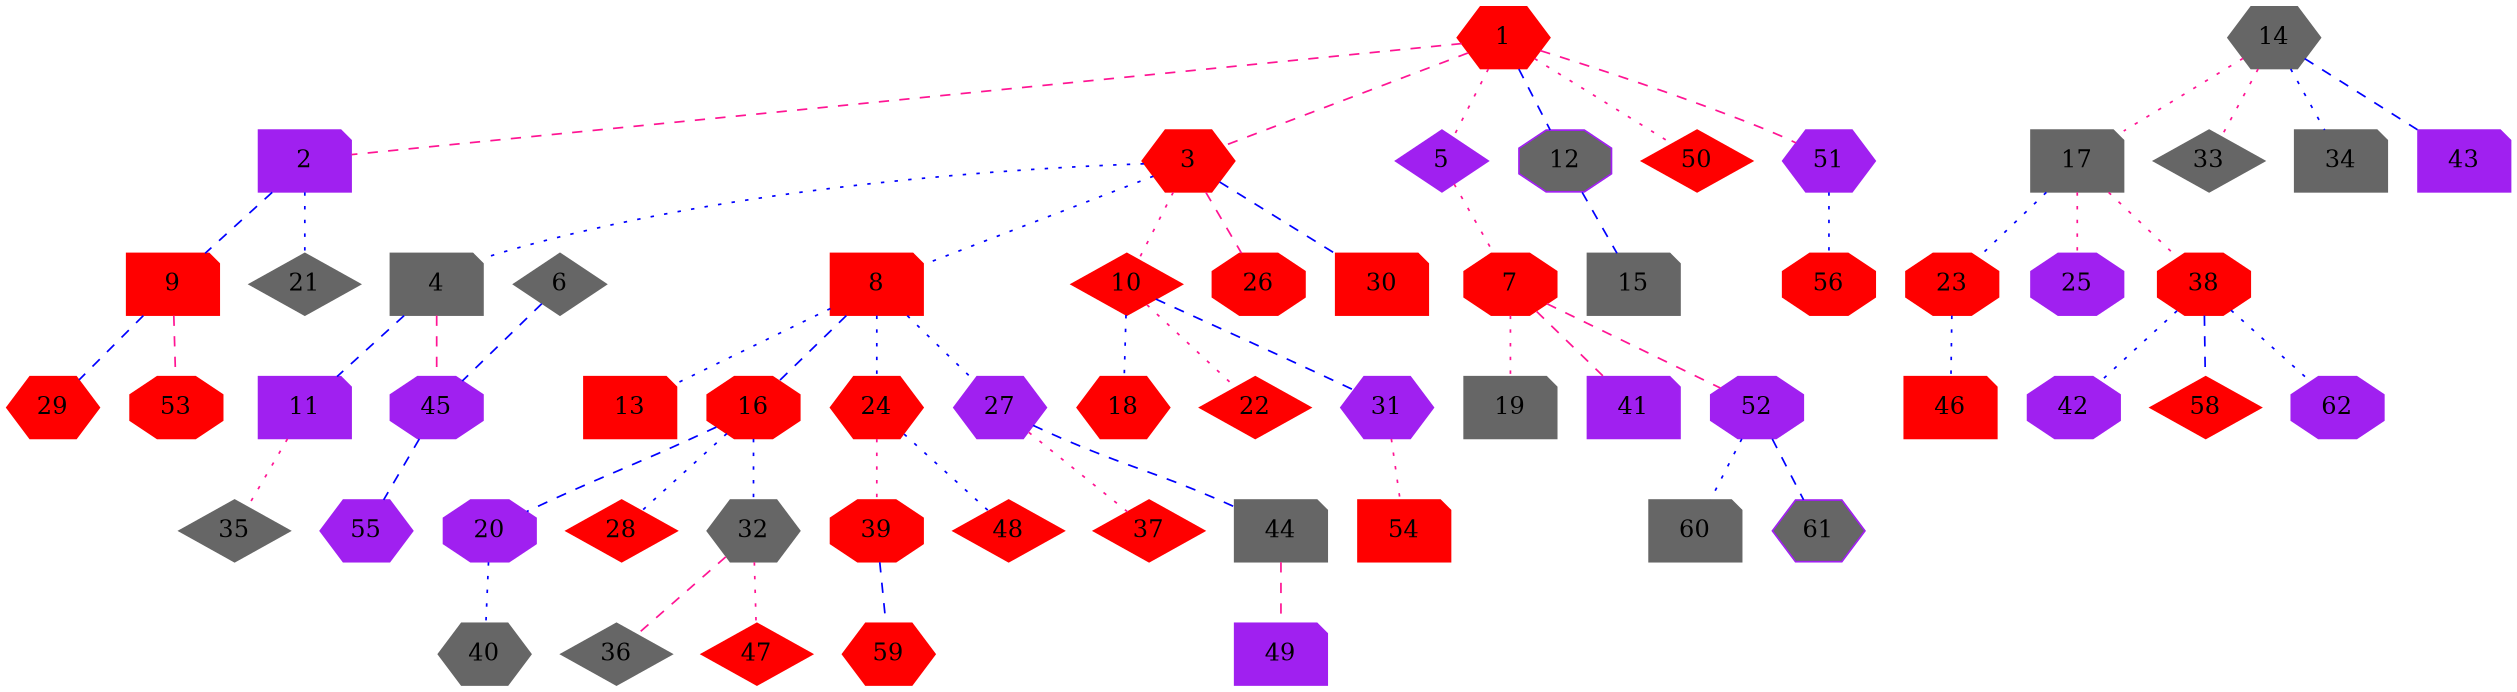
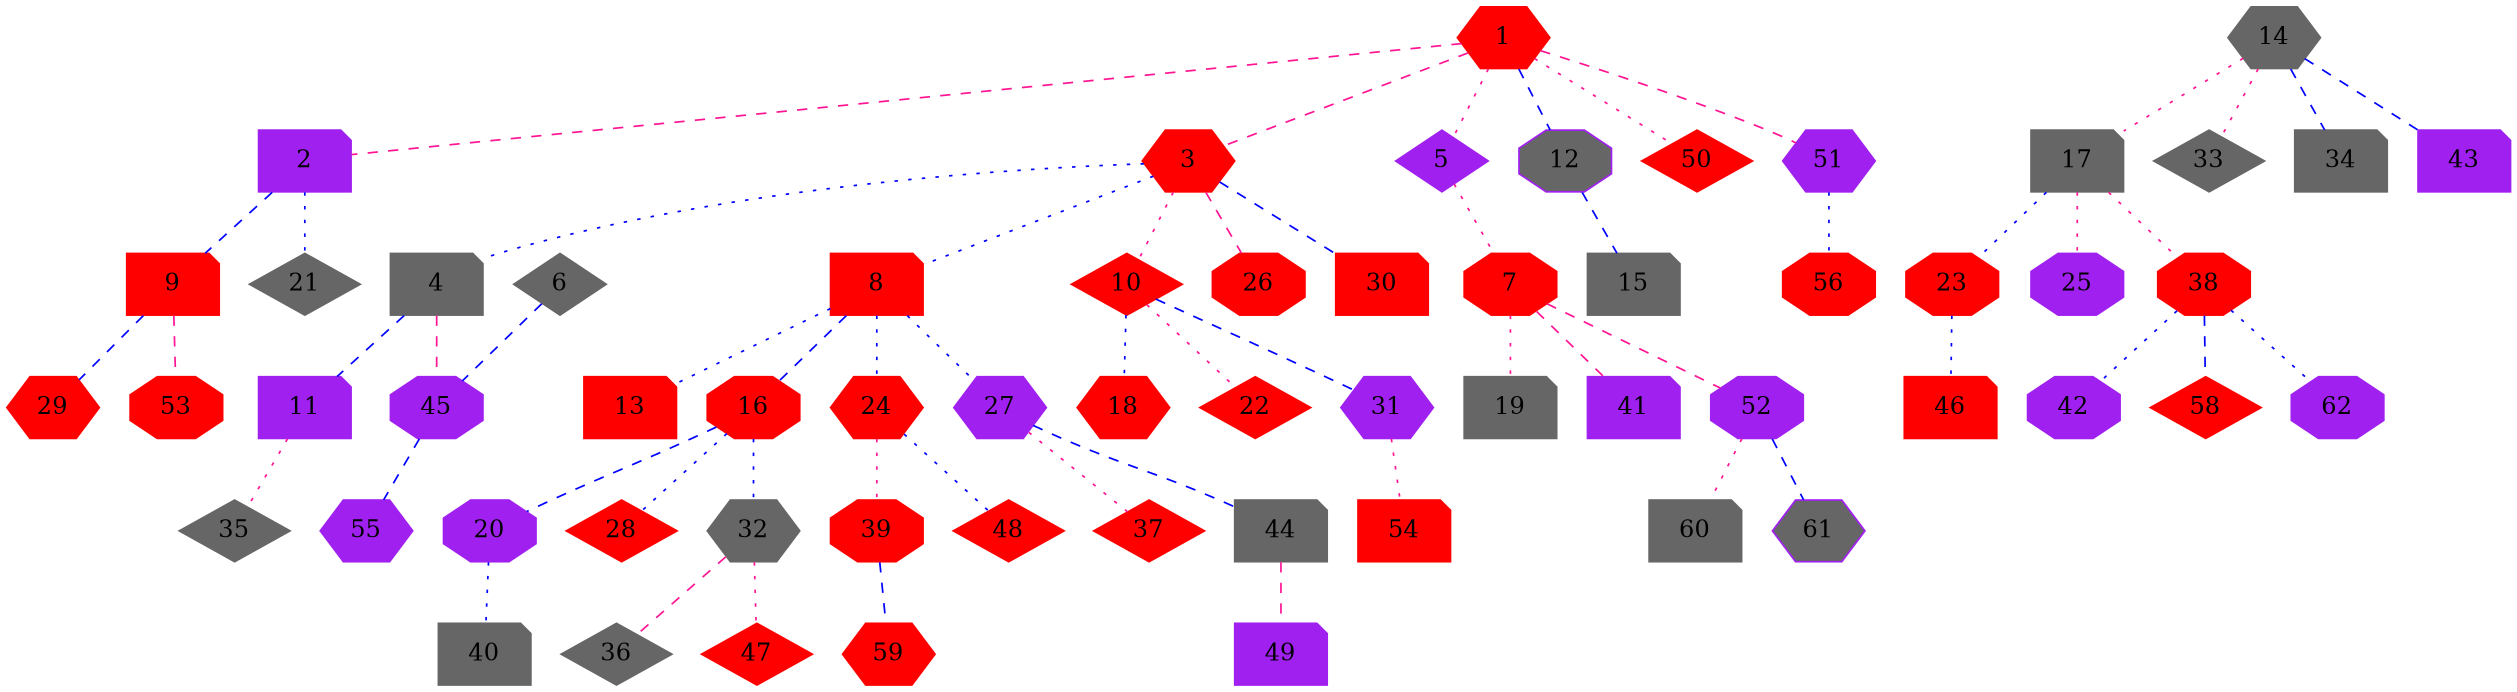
  graph {
    fontname="DejaVu Serif"
    node [color=red fontname="DejaVu Serif" shape=note style=filled]
    edge [color=blue fontname="DejaVu Serif" style=dotted]
    1 [shape=hexagon]
    2 [color=purple]
    3 [shape=hexagon]
    5 [color=purple shape=diamond]
    12 [color=purple fillcolor=gray40 shape=octagon]
    50 [shape=diamond]
    51 [color=purple shape=hexagon]
    9
    21 [color=gray40 shape=diamond]
    4 [color=gray40]
    8
    10 [shape=diamond]
    26 [shape=octagon]
    30
    7 [shape=octagon]
    15 [color=gray40]
    56 [shape=octagon]
    29 [shape=hexagon]
    53 [shape=octagon]
    11 [color=purple]
    45 [color=purple shape=octagon]
    13
    16 [shape=octagon]
    24 [shape=hexagon]
    27 [color=purple shape=hexagon]
    18 [shape=hexagon]
    22 [shape=diamond]
    31 [color=purple shape=hexagon]
    6 [color=gray40 shape=diamond]
    35 [color=gray40 shape=diamond]
    19 [color=gray40]
    41 [color=purple]
    52 [color=purple shape=octagon]
    14 [color=gray40 shape=hexagon]
    17 [color=gray40]
    33 [color=gray40 shape=diamond]
    34 [color=gray40]
    43 [color=purple]
    55 [color=purple shape=hexagon]
    60 [color=gray40]
    61 [color=purple fillcolor=gray40 shape=hexagon]
    20 [color=purple shape=octagon]
    28 [shape=diamond]
    32 [color=gray40 shape=hexagon]
    39 [shape=octagon]
    48 [shape=diamond]
    37 [shape=diamond]
    44 [color=gray40]
    54
    23 [shape=octagon]
    25 [color=purple shape=octagon]
    38 [shape=octagon]
-   40 [color=gray40 shape=hexagon]
+   40 [color=gray40]
    36 [color=gray40 shape=diamond]
    47 [shape=diamond]
    46
    42 [color=purple shape=octagon]
    58 [shape=diamond]
    62 [color=purple shape=octagon]
    59 [shape=hexagon]
    49 [color=purple]
    1 -- 2 [color=deeppink style=dashed]
    1 -- 3 [color=deeppink style=dashed]
    1 -- 5 [color=deeppink]
    1 -- 12 [style=dashed]
    1 -- 50 [color=deeppink]
    1 -- 51 [color=deeppink style=dashed]
    2 -- 9 [style=dashed]
    2 -- 21
    3 -- 4
    3 -- 8
    3 -- 10 [color=deeppink]
    3 -- 26 [color=deeppink style=dashed]
    3 -- 30 [style=dashed]
    5 -- 7 [color=deeppink]
    12 -- 15 [style=dashed]
    51 -- 56
    9 -- 29 [style=dashed]
    9 -- 53 [color=deeppink style=dashed]
    4 -- 11 [style=dashed]
    4 -- 45 [color=deeppink style=dashed]
    8 -- 13
    8 -- 16 [style=dashed]
    8 -- 24
    8 -- 27
    10 -- 18
    10 -- 22 [color=deeppink]
    10 -- 31 [style=dashed]
    7 -- 19 [color=deeppink]
    7 -- 41 [color=deeppink style=dashed]
    7 -- 52 [color=deeppink style=dashed]
    11 -- 35 [color=deeppink]
    45 -- 55 [style=dashed]
    16 -- 20 [style=dashed]
    16 -- 28
    16 -- 32
    24 -- 39 [color=deeppink]
    24 -- 48
    27 -- 37 [color=deeppink]
    27 -- 44 [style=dashed]
    31 -- 54 [color=deeppink]
    6 -- 45 [style=dashed]
-   52 -- 60
+   52 -- 60 [color=deeppink]
    52 -- 61 [style=dashed]
    14 -- 17 [color=deeppink]
    14 -- 33 [color=deeppink]
-   14 -- 34
+   14 -- 34 [style=dashed]
    14 -- 43 [style=dashed]
    17 -- 23
    17 -- 25 [color=deeppink]
    17 -- 38 [color=deeppink]
    20 -- 40
    32 -- 36 [color=deeppink style=dashed]
    32 -- 47 [color=deeppink]
    39 -- 59 [style=dashed]
    44 -- 49 [color=deeppink style=dashed]
    23 -- 46
    38 -- 42
    38 -- 58 [style=dashed]
    38 -- 62
  }
